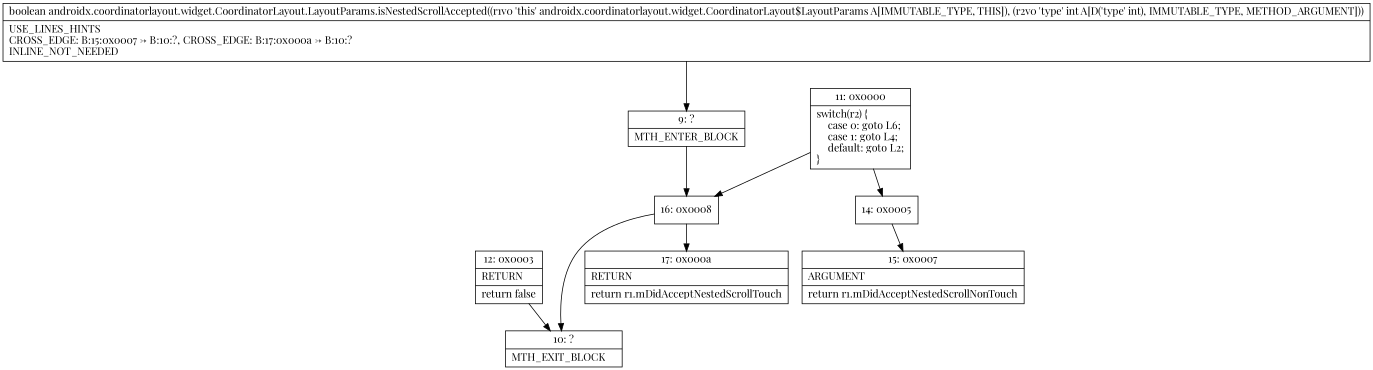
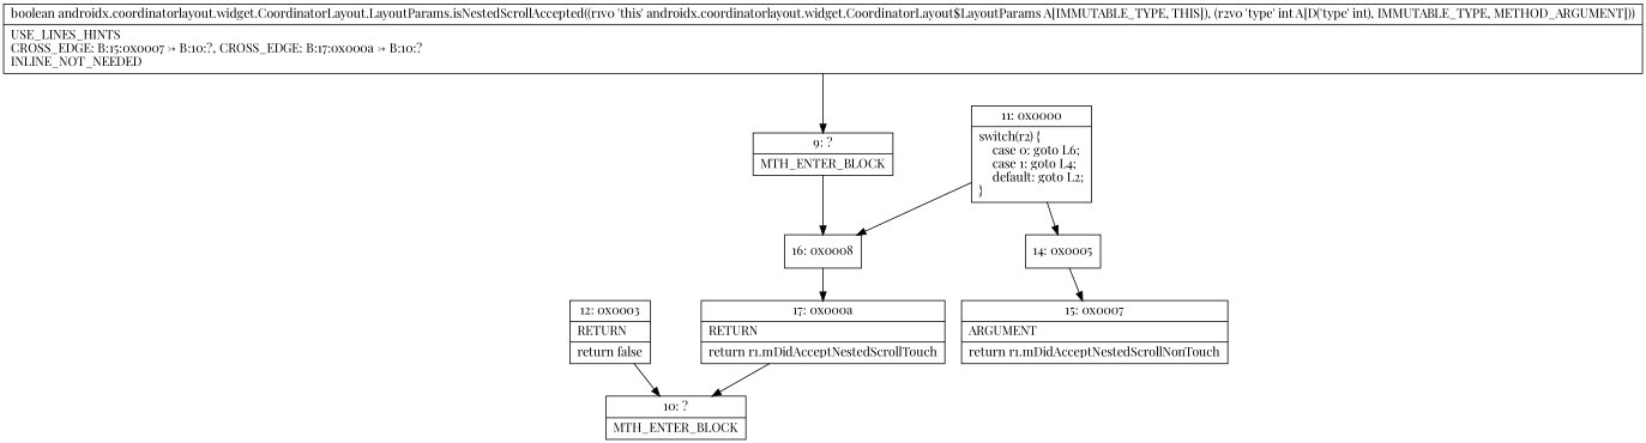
  digraph {
    fontname="Playfair Display"
    node [fontname="Playfair Display" shape=record]
    edge [fontname="Playfair Display"]
    n1 [label="{9\:\ ?|MTH_ENTER_BLOCK\l}"]
    n2 [label="{16\:\ 0x0008}"]
    n3 [label="{11\:\ 0x0000|switch(r2) \{\l    case 0: goto L6;\l    case 1: goto L4;\l    default: goto L2;\l\}\l}"]
    n4 [label="{14\:\ 0x0005}"]
    n5 [label="{12\:\ 0x0003|RETURN\l|return false\l}"]
-   n6 [label="{10\:\ ?|MTH_EXIT_BLOCK\l}"]
+   n6 [label="{10\:\ ?|MTH_ENTER_BLOCK\l}"]
    n7 [label="{15\:\ 0x0007|ARGUMENT\l|return r1.mDidAcceptNestedScrollNonTouch\l}"]
    n8 [label="{17\:\ 0x000a|RETURN\l|return r1.mDidAcceptNestedScrollTouch\l}"]
    n9 [label="{boolean androidx.coordinatorlayout.widget.CoordinatorLayout.LayoutParams.isNestedScrollAccepted((r1v0 'this' androidx.coordinatorlayout.widget.CoordinatorLayout$LayoutParams A[IMMUTABLE_TYPE, THIS]), (r2v0 'type' int A[D('type' int), IMMUTABLE_TYPE, METHOD_ARGUMENT]))  | USE_LINES_HINTS\lCROSS_EDGE: B:15:0x0007 \-\> B:10:?, CROSS_EDGE: B:17:0x000a \-\> B:10:?\lINLINE_NOT_NEEDED\l}"]
    n1 -> n2
    n2 -> n8
    n3 -> n2
    n3 -> n4
    n4 -> n7
    n5 -> n6
-   n2 -> n6
+   n8 -> n6
    n9 -> n1
  }
